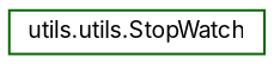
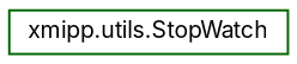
  digraph {
    rankdir=LR
    fontname=Inter
-   n1 [color=darkgreen fillcolor=white fontname=Inter fontsize=10 height=0.2 label="utils.utils.StopWatch" shape=record style=filled width=0.4]
+   n1 [color=darkgreen fillcolor=white fontname=Inter fontsize=10 height=0.2 label="xmipp.utils.StopWatch" shape=record style=filled width=0.4]
  }
